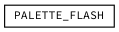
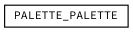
  digraph {
    rankdir=LR
    fontname="Source Code Pro"
-   n1 [color=black fillcolor=white fontname="Source Code Pro" fontsize=10 height=0.2 label=PALETTE_FLASH shape=record style=filled width=0.4]
+   n1 [color=black fillcolor=white fontname="Source Code Pro" fontsize=10 height=0.2 label=PALETTE_PALETTE shape=record style=filled width=0.4]
  }
